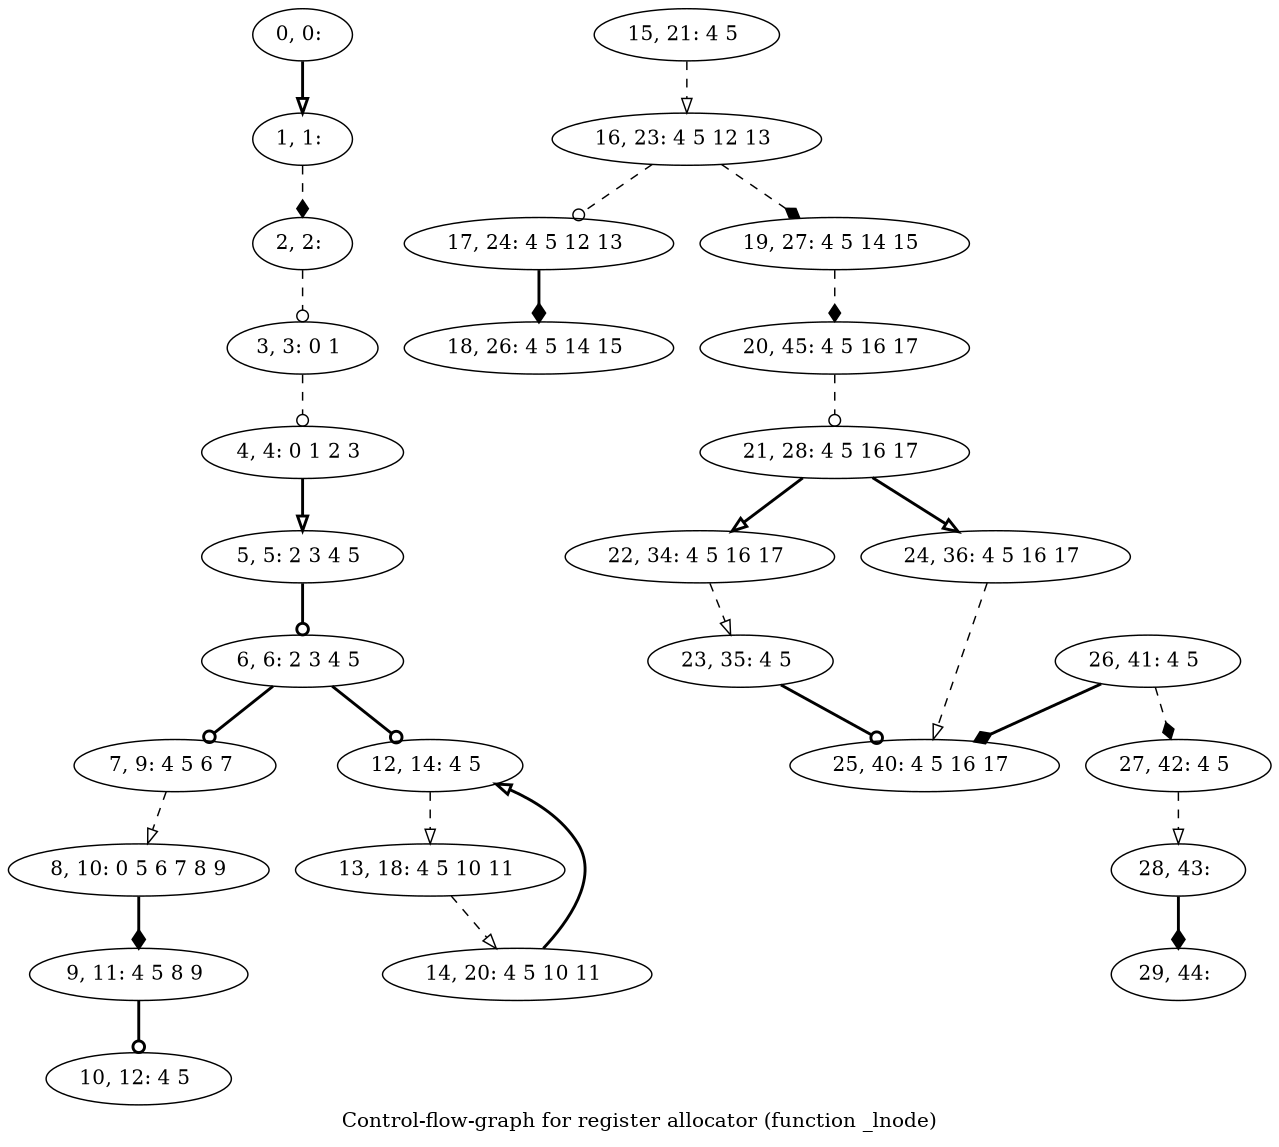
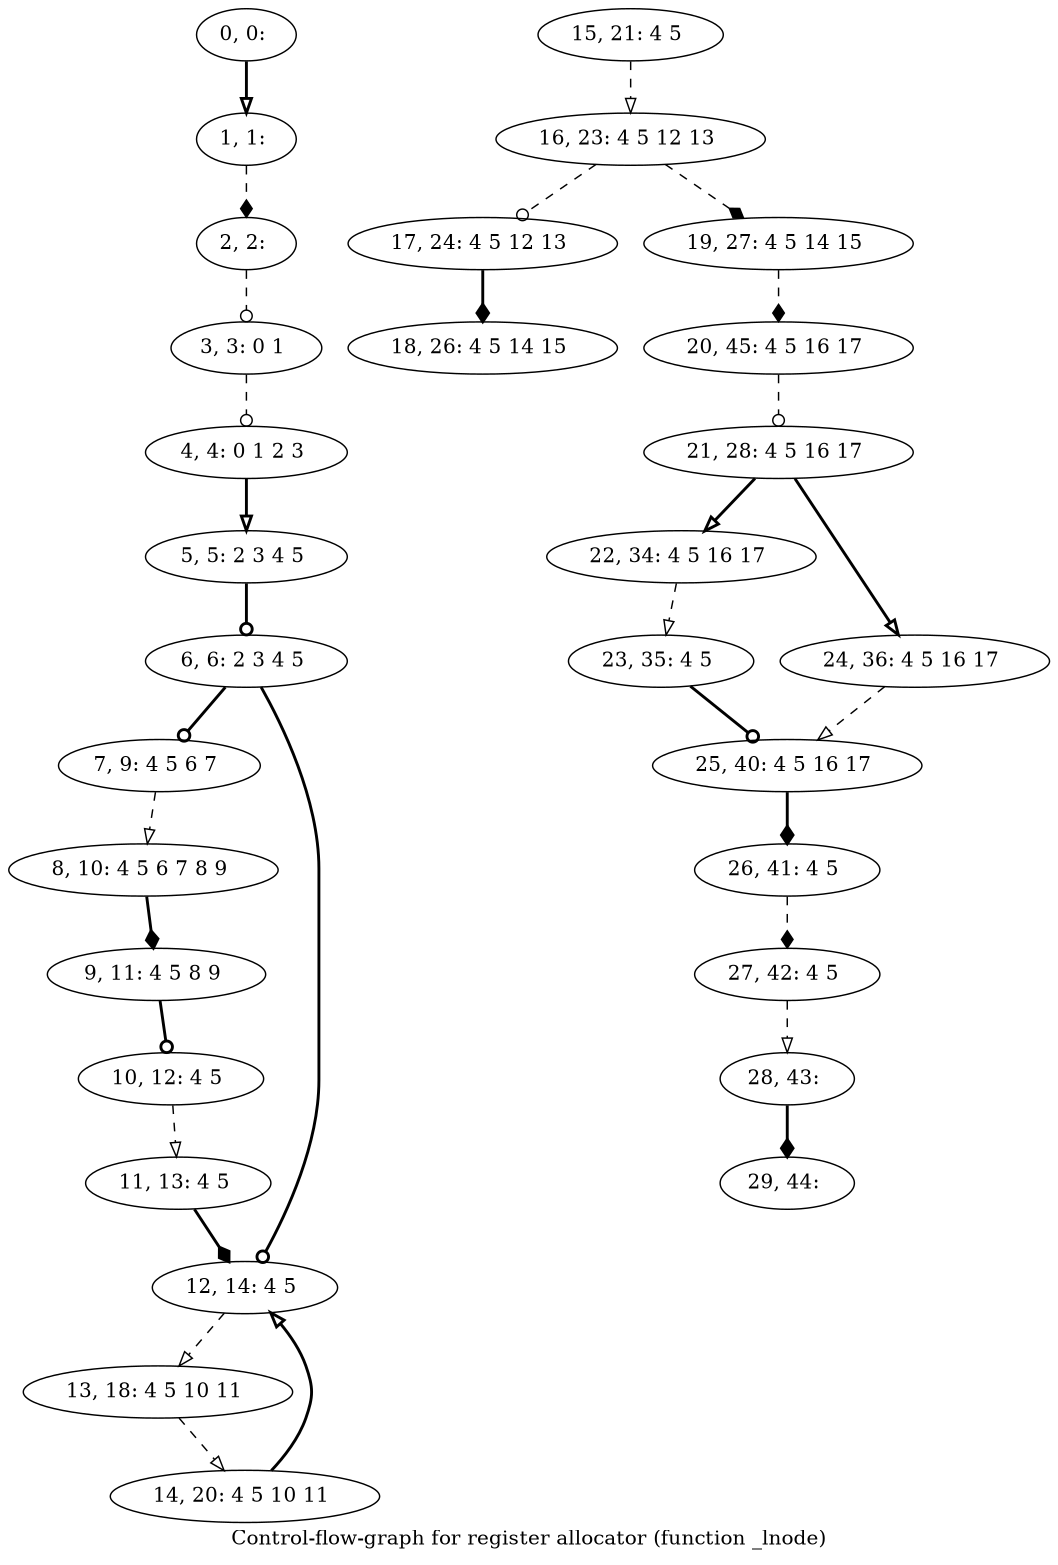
  digraph {
    label="Control-flow-graph for register allocator (function _lnode)"
    edge [arrowhead=onormal style=dashed]
    n1 [label="0, 0: "]
    n2 [label="1, 1: "]
    n3 [label="2, 2: "]
    n4 [label="3, 3: 0 1 "]
    n5 [label="4, 4: 0 1 2 3 "]
    n6 [label="5, 5: 2 3 4 5 "]
    n7 [label="6, 6: 2 3 4 5 "]
    n8 [label="7, 9: 4 5 6 7 "]
    n9 [label="12, 14: 4 5 "]
-   n10 [label="8, 10: 0 5 6 7 8 9"]
+   n10 [label="8, 10: 4 5 6 7 8 9 "]
    n11 [label="13, 18: 4 5 10 11 "]
    n12 [label="9, 11: 4 5 8 9 "]
    n13 [label="10, 12: 4 5 "]
+   n14 [label="11, 13: 4 5 "]
    n15 [label="14, 20: 4 5 10 11 "]
    n16 [label="15, 21: 4 5 "]
    n17 [label="16, 23: 4 5 12 13 "]
    n18 [label="17, 24: 4 5 12 13 "]
    n19 [label="19, 27: 4 5 14 15 "]
    n20 [label="18, 26: 4 5 14 15 "]
    n21 [label="20, 45: 4 5 16 17 "]
    n22 [label="21, 28: 4 5 16 17 "]
    n23 [label="22, 34: 4 5 16 17 "]
    n24 [label="24, 36: 4 5 16 17 "]
    n25 [label="23, 35: 4 5 "]
    n26 [label="25, 40: 4 5 16 17 "]
    n27 [label="26, 41: 4 5 "]
    n28 [label="27, 42: 4 5 "]
    n29 [label="28, 43: "]
    n30 [label="29, 44: "]
    n1 -> n2 [style=bold]
    n2 -> n3 [arrowhead=diamond]
    n3 -> n4 [arrowhead=odot]
    n4 -> n5 [arrowhead=odot]
    n5 -> n6 [style=bold]
    n6 -> n7 [arrowhead=odot style=bold]
    n7 -> n8 [arrowhead=odot style=bold]
    n7 -> n9 [arrowhead=odot style=bold]
    n8 -> n10
    n9 -> n11
    n10 -> n12 [arrowhead=diamond style=bold]
    n11 -> n15
    n12 -> n13 [arrowhead=odot style=bold]
+   n13 -> n14
+   n14 -> n9 [arrowhead=diamond style=bold]
    n15 -> n9 [style=bold]
    n16 -> n17
    n17 -> n18 [arrowhead=odot]
    n17 -> n19 [arrowhead=diamond]
    n18 -> n20 [arrowhead=diamond style=bold]
    n19 -> n21 [arrowhead=diamond]
    n21 -> n22 [arrowhead=odot]
    n22 -> n23 [style=bold]
    n22 -> n24 [style=bold]
    n23 -> n25
    n24 -> n26
    n25 -> n26 [arrowhead=odot style=bold]
-   n27 -> n26 [arrowhead=diamond style=bold]
+   n26 -> n27 [arrowhead=diamond style=bold]
    n27 -> n28 [arrowhead=diamond]
    n28 -> n29
    n29 -> n30 [arrowhead=diamond style=bold]
  }
